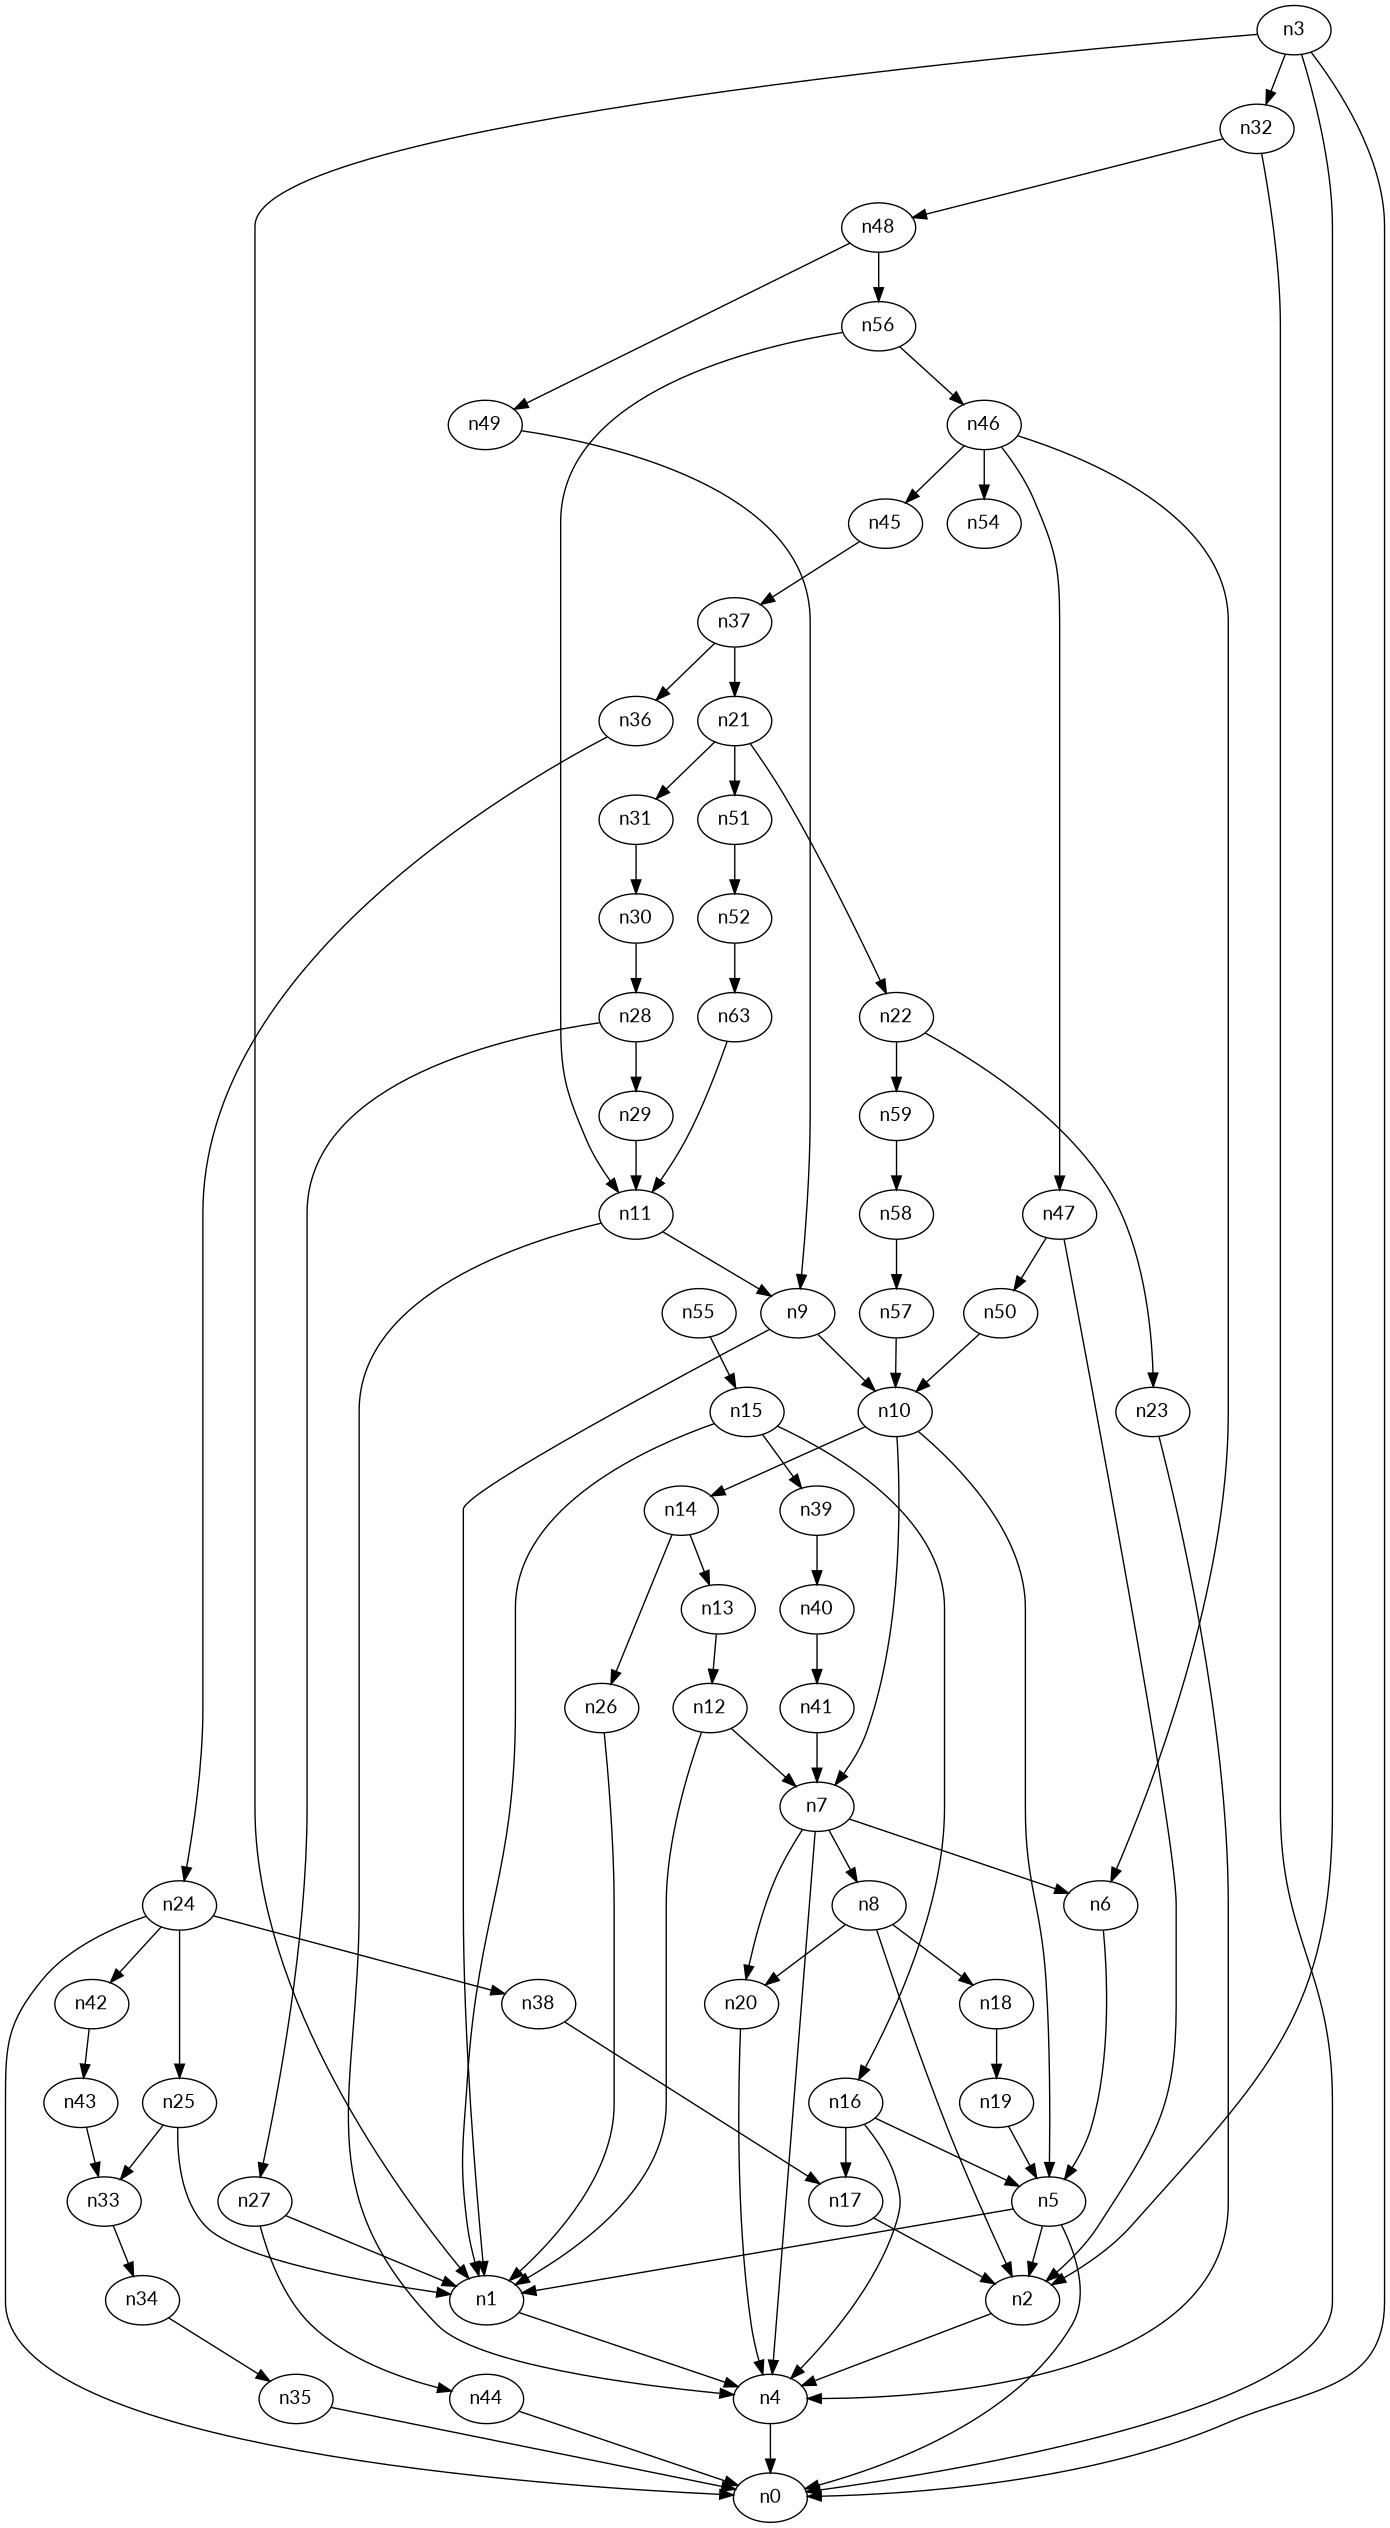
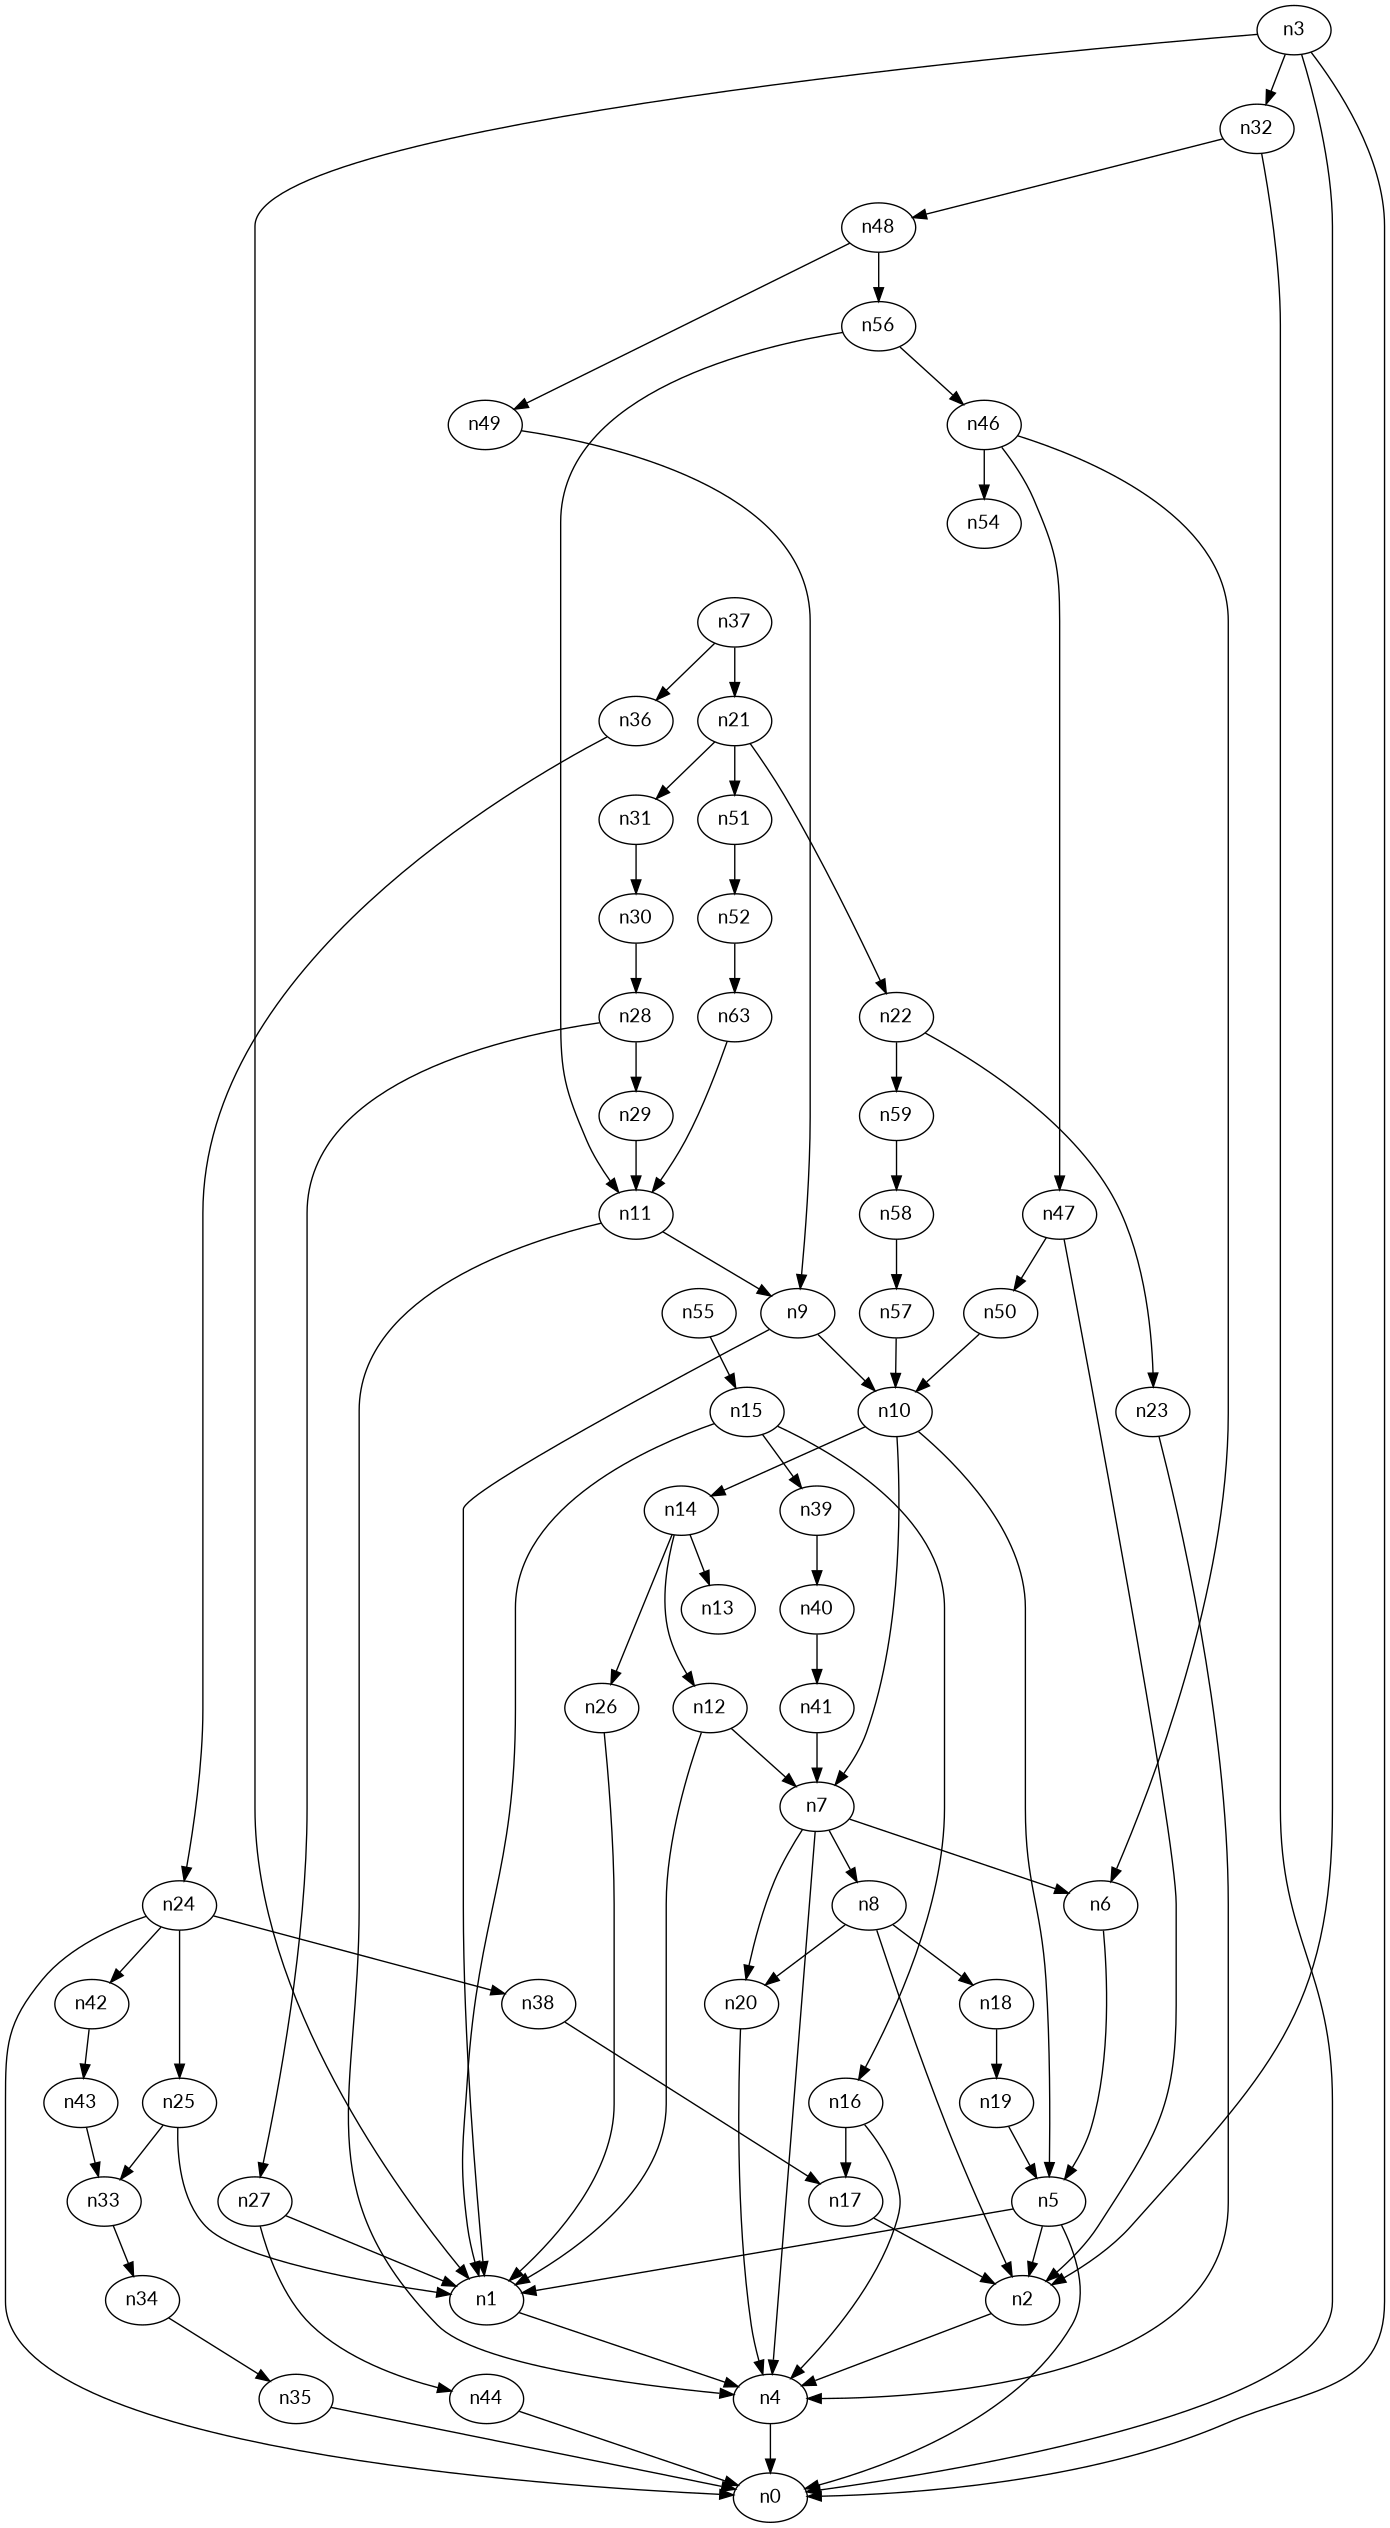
  digraph {
    fontname=Lato
    node [fontname=Lato]
    edge [fontname=Lato]
    n1
    n4
    n0
    n2
    n3
    n32
    n48
    n49
    n56
    n5
    n6
    n7
    n8
    n20
    n18
    n19
    n9
    n10
    n14
    n13
    n26
    n12
    n11
    n15
    n16
    n39
    n17
    n40
    n41
    n21
    n22
    n31
    n51
    n23
    n59
    n30
    n52
    n58
    n28
    n53 [label=n63]
    n57
    n24
    n25
    n38
    n42
    n33
    n43
    n34
    n35
    n27
    n44
    n29
    n46
    n36
    n37
-   n45
    n47
    n54
    n50
    n55
    n1 -> n4
    n4 -> n0
    n2 -> n4
    n3 -> n1
    n3 -> n0
    n3 -> n2
    n3 -> n32
    n32 -> n0
    n32 -> n48
    n48 -> n49
    n48 -> n56
    n49 -> n9
    n56 -> n11
    n56 -> n46
    n5 -> n1
    n5 -> n0
    n5 -> n2
    n6 -> n5
    n7 -> n4
    n7 -> n6
    n7 -> n8
    n7 -> n20
    n8 -> n2
    n8 -> n20
    n8 -> n18
    n20 -> n4
    n18 -> n19
    n19 -> n5
    n9 -> n1
    n9 -> n10
    n10 -> n5
    n10 -> n7
    n10 -> n14
    n14 -> n13
    n14 -> n26
-   n13 -> n12
+   n14 -> n12
    n26 -> n1
    n12 -> n1
    n12 -> n7
    n11 -> n4
    n11 -> n9
    n15 -> n1
    n15 -> n16
    n15 -> n39
    n16 -> n4
-   n16 -> n5
    n16 -> n17
    n39 -> n40
    n17 -> n2
    n40 -> n41
    n41 -> n7
    n21 -> n22
    n21 -> n31
    n21 -> n51
    n22 -> n23
    n22 -> n59
    n31 -> n30
    n51 -> n52
    n23 -> n4
    n59 -> n58
    n30 -> n28
    n52 -> n53
    n58 -> n57
    n28 -> n27
    n28 -> n29
    n53 -> n11
    n57 -> n10
    n24 -> n0
    n24 -> n25
    n24 -> n38
    n24 -> n42
    n25 -> n1
    n25 -> n33
    n38 -> n17
    n42 -> n43
    n33 -> n34
    n43 -> n33
    n34 -> n35
    n35 -> n0
    n27 -> n1
    n27 -> n44
    n44 -> n0
    n29 -> n11
    n46 -> n6
-   n46 -> n45
    n46 -> n47
    n46 -> n54
    n36 -> n24
    n37 -> n21
    n37 -> n36
-   n45 -> n37
    n47 -> n2
    n47 -> n50
    n50 -> n10
    n55 -> n15
  }
